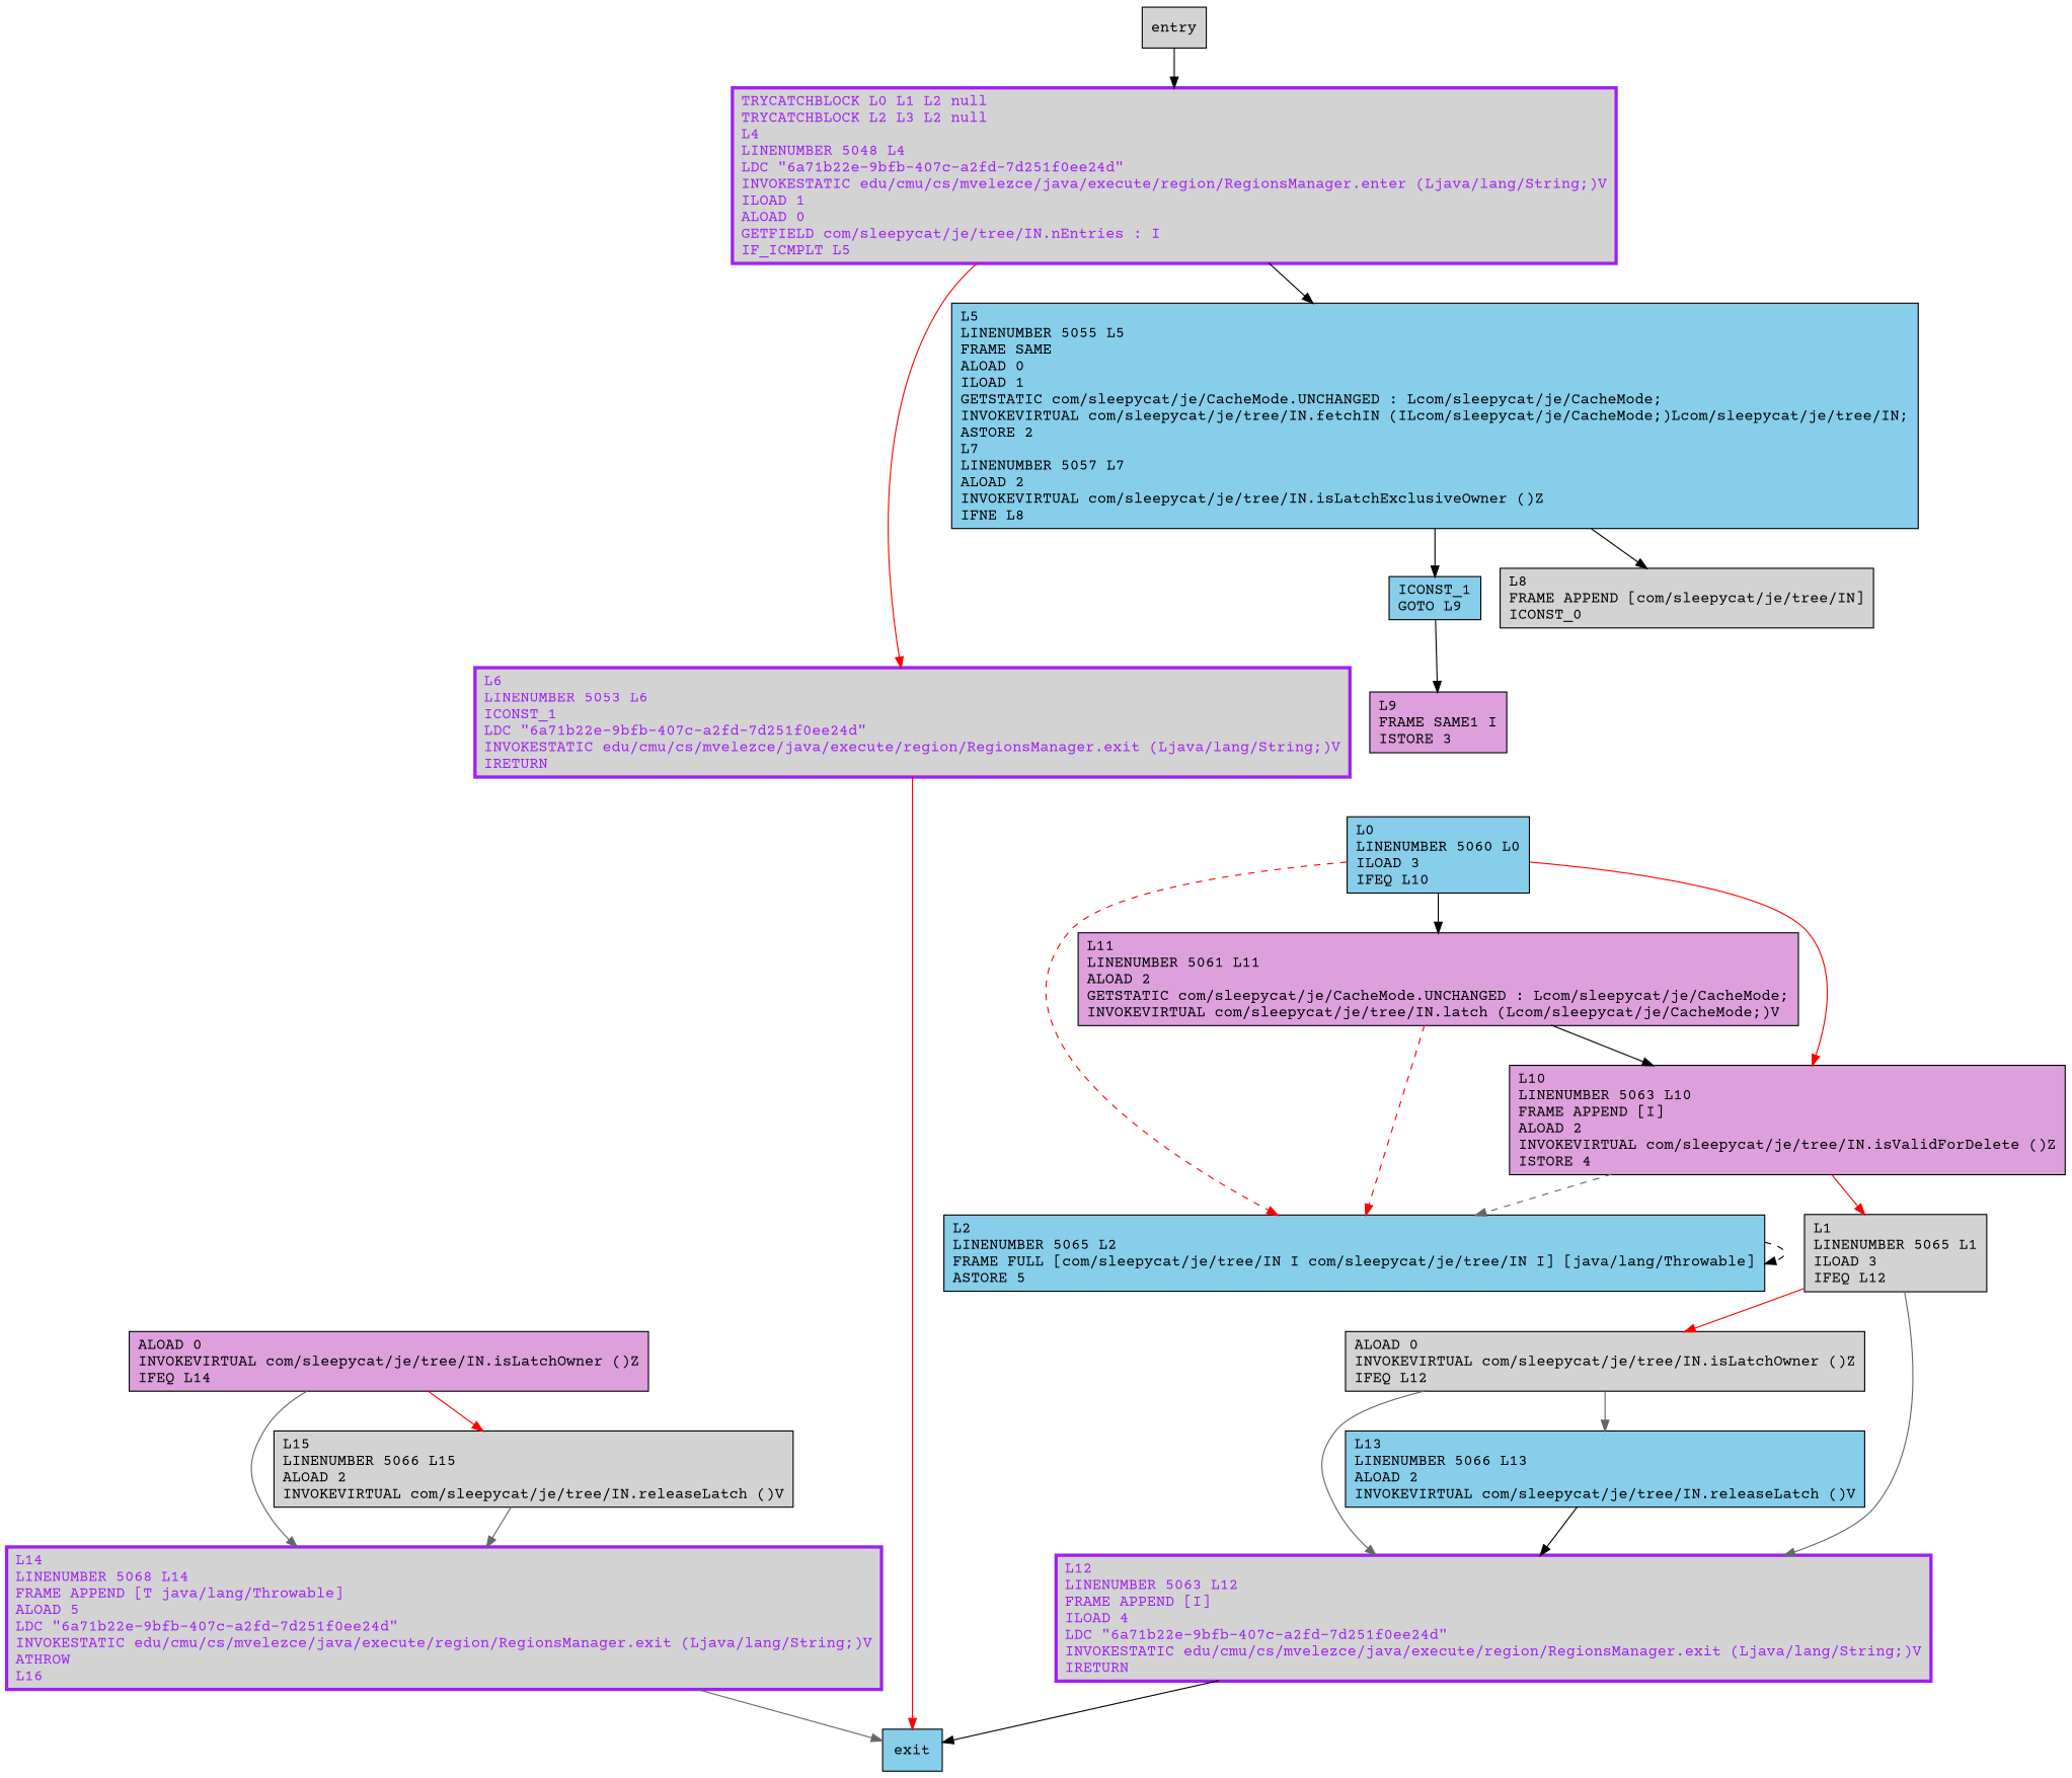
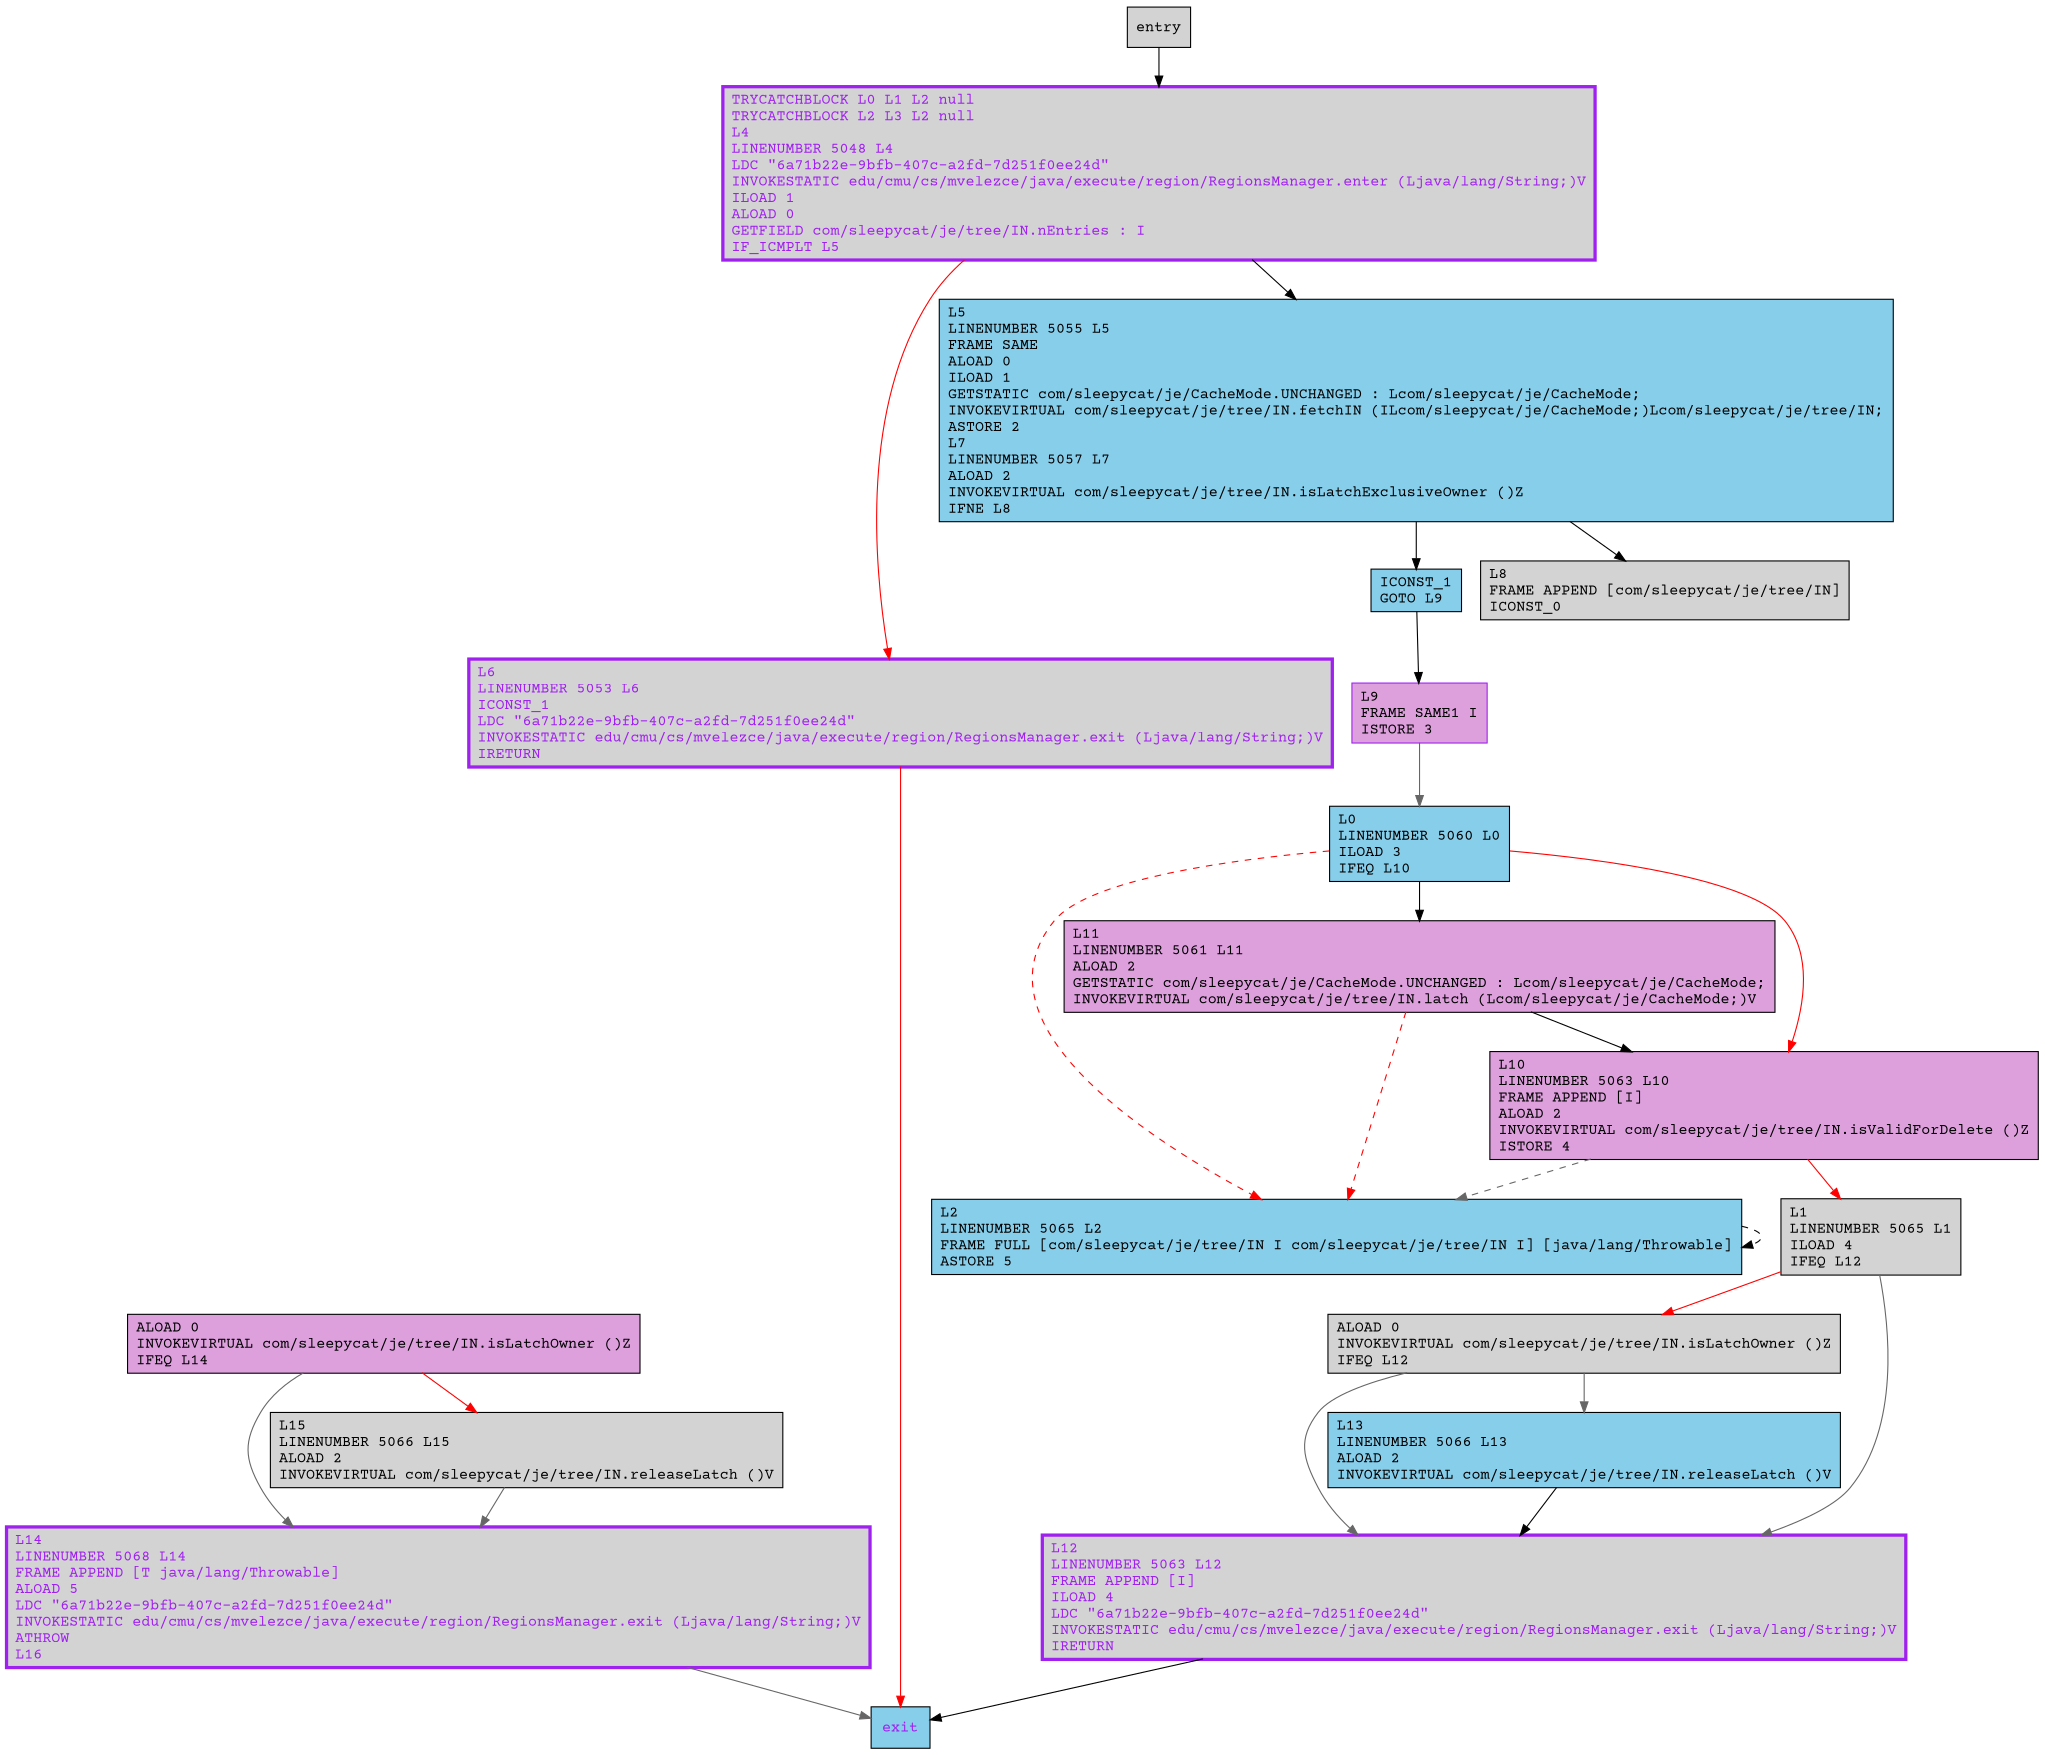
  digraph {
    fontname="Courier Prime"
    node [fillcolor=lightgrey fontname="Courier Prime" shape=record style=filled]
    edge [color=black fontname="Courier Prime"]
    n1 [color=purple fontcolor=purple label="TRYCATCHBLOCK L0 L1 L2 null\lTRYCATCHBLOCK L2 L3 L2 null\lL4\lLINENUMBER 5048 L4\lLDC \"6a71b22e-9bfb-407c-a2fd-7d251f0ee24d\"\lINVOKESTATIC edu/cmu/cs/mvelezce/java/execute/region/RegionsManager.enter (Ljava/lang/String;)V\lILOAD 1\lALOAD 0\lGETFIELD com/sleepycat/je/tree/IN.nEntries : I\lIF_ICMPLT L5\l" penwidth=3]
    n2 [color=purple fontcolor=purple label="L6\lLINENUMBER 5053 L6\lICONST_1\lLDC \"6a71b22e-9bfb-407c-a2fd-7d251f0ee24d\"\lINVOKESTATIC edu/cmu/cs/mvelezce/java/execute/region/RegionsManager.exit (Ljava/lang/String;)V\lIRETURN\l" penwidth=3]
    n3 [fillcolor=skyblue label="L5\lLINENUMBER 5055 L5\lFRAME SAME\lALOAD 0\lILOAD 1\lGETSTATIC com/sleepycat/je/CacheMode.UNCHANGED : Lcom/sleepycat/je/CacheMode;\lINVOKEVIRTUAL com/sleepycat/je/tree/IN.fetchIN (ILcom/sleepycat/je/CacheMode;)Lcom/sleepycat/je/tree/IN;\lASTORE 2\lL7\lLINENUMBER 5057 L7\lALOAD 2\lINVOKEVIRTUAL com/sleepycat/je/tree/IN.isLatchExclusiveOwner ()Z\lIFNE L8\l"]
-   exit [fillcolor=skyblue]
+   exit [fillcolor=skyblue fontcolor=purple]
    n5 [fillcolor=skyblue label="ICONST_1\lGOTO L9\l"]
    n6 [label="L8\lFRAME APPEND [com/sleepycat/je/tree/IN]\lICONST_0\l"]
    n7 [fillcolor=skyblue label="L2\lLINENUMBER 5065 L2\lFRAME FULL [com/sleepycat/je/tree/IN I com/sleepycat/je/tree/IN I] [java/lang/Throwable]\lASTORE 5\l"]
-   n8 [label="L1\lLINENUMBER 5065 L1\lILOAD 3\lIFEQ L12\l"]
+   n8 [label="L1\lLINENUMBER 5065 L1\lILOAD 4\lIFEQ L12\l"]
    n9 [label="ALOAD 0\lINVOKEVIRTUAL com/sleepycat/je/tree/IN.isLatchOwner ()Z\lIFEQ L12\l"]
    n10 [color=purple fontcolor=purple label="L12\lLINENUMBER 5063 L12\lFRAME APPEND [I]\lILOAD 4\lLDC \"6a71b22e-9bfb-407c-a2fd-7d251f0ee24d\"\lINVOKESTATIC edu/cmu/cs/mvelezce/java/execute/region/RegionsManager.exit (Ljava/lang/String;)V\lIRETURN\l" penwidth=3]
    n11 [fillcolor=skyblue label="L13\lLINENUMBER 5066 L13\lALOAD 2\lINVOKEVIRTUAL com/sleepycat/je/tree/IN.releaseLatch ()V\l"]
    n12 [color=purple fontcolor=purple label="L14\lLINENUMBER 5068 L14\lFRAME APPEND [T java/lang/Throwable]\lALOAD 5\lLDC \"6a71b22e-9bfb-407c-a2fd-7d251f0ee24d\"\lINVOKESTATIC edu/cmu/cs/mvelezce/java/execute/region/RegionsManager.exit (Ljava/lang/String;)V\lATHROW\lL16\l" penwidth=3]
    n13 [fillcolor=plum label="ALOAD 0\lINVOKEVIRTUAL com/sleepycat/je/tree/IN.isLatchOwner ()Z\lIFEQ L14\l"]
    n14 [label="L15\lLINENUMBER 5066 L15\lALOAD 2\lINVOKEVIRTUAL com/sleepycat/je/tree/IN.releaseLatch ()V\l"]
    n15 [fillcolor=plum label="L11\lLINENUMBER 5061 L11\lALOAD 2\lGETSTATIC com/sleepycat/je/CacheMode.UNCHANGED : Lcom/sleepycat/je/CacheMode;\lINVOKEVIRTUAL com/sleepycat/je/tree/IN.latch (Lcom/sleepycat/je/CacheMode;)V\l"]
    n16 [fillcolor=plum label="L10\lLINENUMBER 5063 L10\lFRAME APPEND [I]\lALOAD 2\lINVOKEVIRTUAL com/sleepycat/je/tree/IN.isValidForDelete ()Z\lISTORE 4\l"]
    n17 [fillcolor=skyblue label="L0\lLINENUMBER 5060 L0\lILOAD 3\lIFEQ L10\l"]
-   n18 [fillcolor=plum label="L9\lFRAME SAME1 I\lISTORE 3\l"]
+   n18 [fillcolor=plum label="L9\lFRAME SAME1 I\lISTORE 3\l" color=purple]
    entry
    n1 -> n2 [color=red]
    n1 -> n3
    n2 -> exit [color=red]
    n3 -> n5
    n3 -> n6
    n5 -> n18
    n7 -> n7 [style=dashed]
    n8 -> n9 [color=red]
    n8 -> n10 [color=gray40]
    n9 -> n10 [color=gray40]
    n9 -> n11 [color=gray40]
    n10 -> exit
    n11 -> n10
    n12 -> exit [color=gray40]
    n13 -> n12 [color=gray40]
    n13 -> n14 [color=red]
    n14 -> n12 [color=gray40]
    n15 -> n7 [color=red style=dashed]
    n15 -> n16
    n16 -> n7 [color=gray40 style=dashed]
    n16 -> n8 [color=red]
    n17 -> n7 [color=red style=dashed]
    n17 -> n15
    n17 -> n16 [color=red]
+   n18 -> n17 [color=gray40]
    entry -> n1
  }
